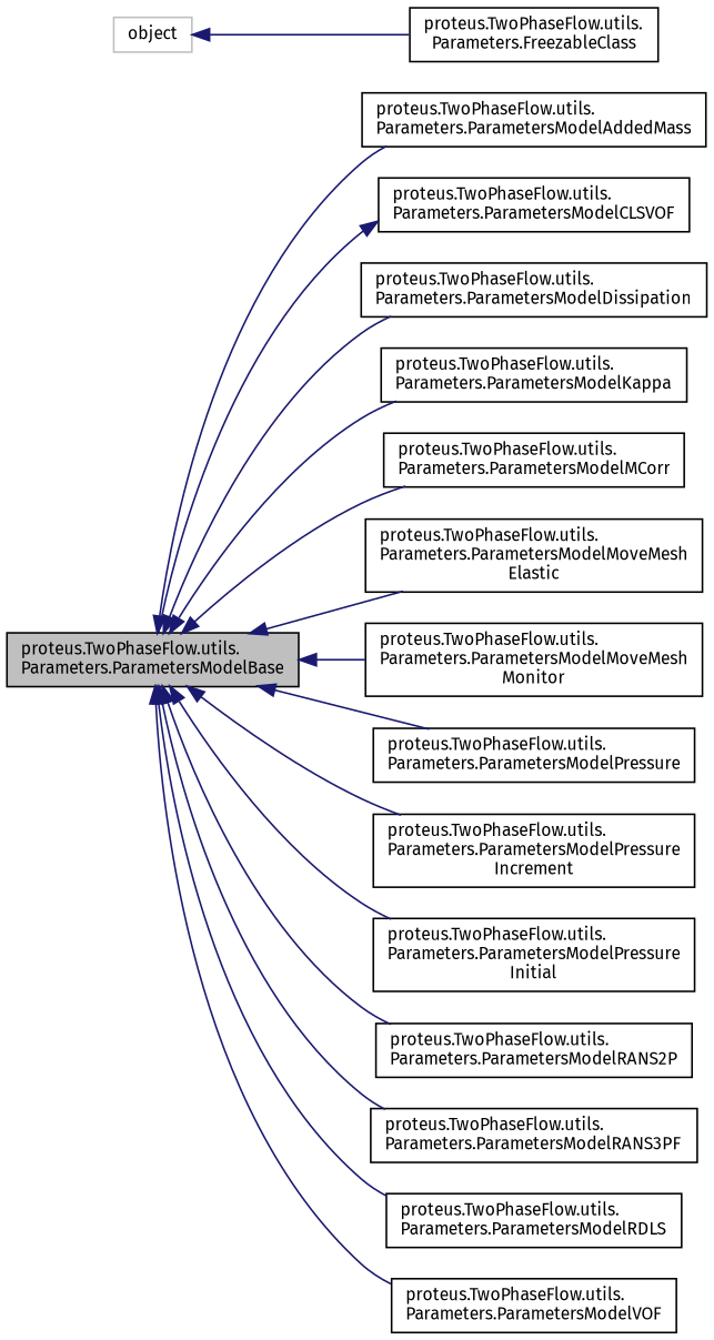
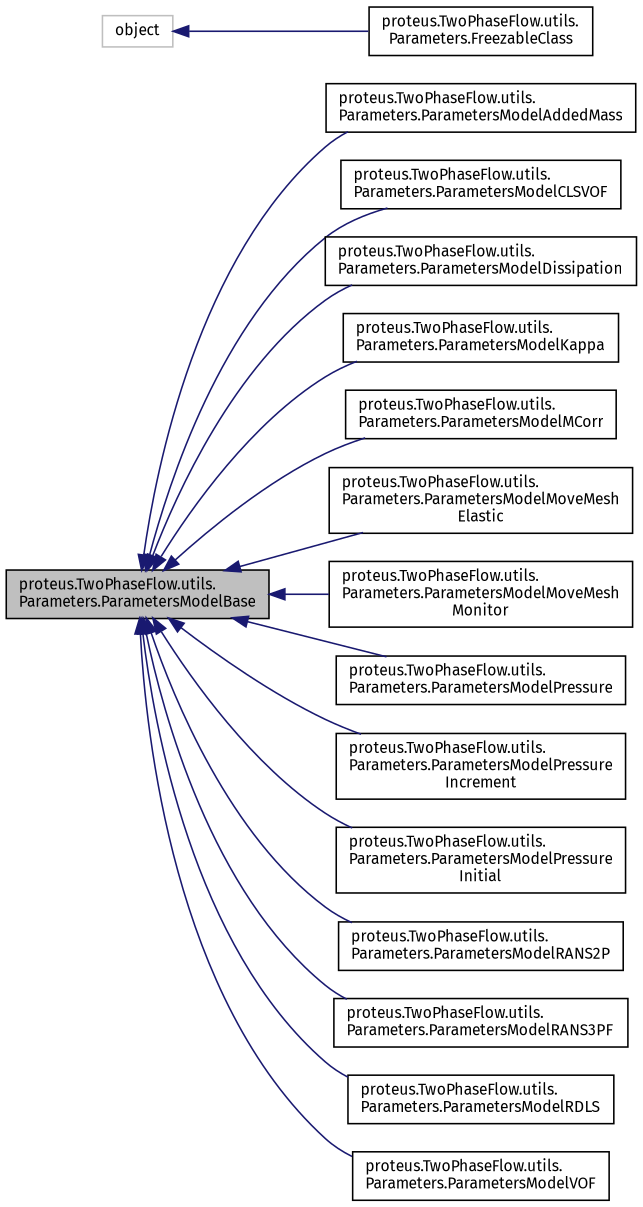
  digraph {
    fontname="Fira Sans"
    rankdir=LR
    node [color=black fillcolor=white fontname="Fira Sans" fontsize=10 shape=record style=filled]
    edge [color=midnightblue dir=back fontname="Fira Sans" fontsize=10 labelfontname=Helvetica labelfontsize=10 style=solid]
    n1 [fillcolor=grey75 fontcolor=black height=0.2 label="proteus.TwoPhaseFlow.utils.\lParameters.ParametersModelBase" width=0.4]
    n2 [height=0.2 label="proteus.TwoPhaseFlow.utils.\lParameters.ParametersModelAddedMass" width=0.4]
    n3 [height=0.2 label="proteus.TwoPhaseFlow.utils.\lParameters.ParametersModelCLSVOF" width=0.4]
    n4 [height=0.2 label="proteus.TwoPhaseFlow.utils.\lParameters.ParametersModelDissipation" width=0.4]
    n5 [height=0.2 label="proteus.TwoPhaseFlow.utils.\lParameters.ParametersModelKappa" width=0.4]
    n6 [height=0.2 label="proteus.TwoPhaseFlow.utils.\lParameters.ParametersModelMCorr" width=0.4]
    n7 [height=0.2 label="proteus.TwoPhaseFlow.utils.\lParameters.ParametersModelMoveMesh\lElastic" width=0.4]
    n8 [height=0.2 label="proteus.TwoPhaseFlow.utils.\lParameters.ParametersModelMoveMesh\lMonitor" width=0.4]
    n9 [height=0.2 label="proteus.TwoPhaseFlow.utils.\lParameters.ParametersModelPressure" width=0.4]
    n10 [height=0.2 label="proteus.TwoPhaseFlow.utils.\lParameters.ParametersModelPressure\lIncrement" width=0.4]
    n11 [height=0.2 label="proteus.TwoPhaseFlow.utils.\lParameters.ParametersModelPressure\lInitial" width=0.4]
    n12 [height=0.2 label="proteus.TwoPhaseFlow.utils.\lParameters.ParametersModelRANS2P" width=0.4]
    n13 [height=0.2 label="proteus.TwoPhaseFlow.utils.\lParameters.ParametersModelRANS3PF" width=0.4]
    n14 [height=0.2 label="proteus.TwoPhaseFlow.utils.\lParameters.ParametersModelRDLS" width=0.4]
    n15 [height=0.2 label="proteus.TwoPhaseFlow.utils.\lParameters.ParametersModelVOF" width=0.4]
    n16 [height=0.2 label="proteus.TwoPhaseFlow.utils.\lParameters.FreezableClass" width=0.4]
    n17 [color=grey75 height=0.2 label=object width=0.4]
    n1 -> n2
-   n3 -> n1
+   n1 -> n3
    n1 -> n4
    n1 -> n5
    n1 -> n6
    n1 -> n7
    n1 -> n8
    n1 -> n9
    n1 -> n10
    n1 -> n11
    n1 -> n12
    n1 -> n13
    n1 -> n14
    n1 -> n15
    n17 -> n16
  }
